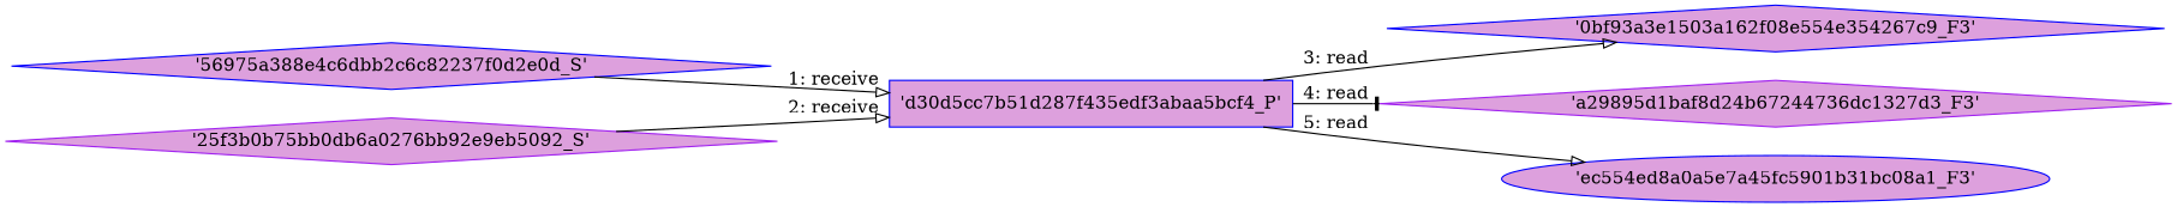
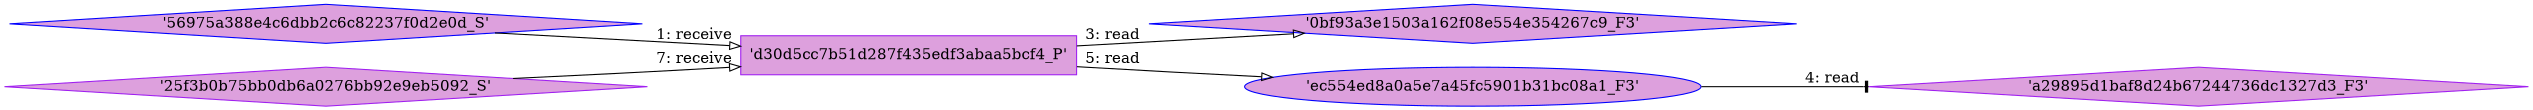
  digraph {
    engine=neato
    fixedsize=false
    fontsize=10
    nodesep=0.3
    rankdir=LR
    ranksep=0
    splines=true
    node [color=purple fillcolor=plum node_type=file shape=diamond style=filled]
    edge [arrowhead=onormal]
-   "'d30d5cc7b51d287f435edf3abaa5bcf4_P'" [color=blue node_type=Process shape=box]
+   "'d30d5cc7b51d287f435edf3abaa5bcf4_P'" [node_type=Process shape=box]
    "'0bf93a3e1503a162f08e554e354267c9_F3'" [color=blue]
    "'a29895d1baf8d24b67244736dc1327d3_F3'"
    "'ec554ed8a0a5e7a45fc5901b31bc08a1_F3'" [color=blue shape=ellipse]
    "'56975a388e4c6dbb2c6c82237f0d2e0d_S'" [color=blue node_type=Socket]
    "'25f3b0b75bb0db6a0276bb92e9eb5092_S'" [node_type=Socket]
    "'d30d5cc7b51d287f435edf3abaa5bcf4_P'" -> "'0bf93a3e1503a162f08e554e354267c9_F3'" [label="3: read"]
-   "'d30d5cc7b51d287f435edf3abaa5bcf4_P'" -> "'a29895d1baf8d24b67244736dc1327d3_F3'" [arrowhead=tee label="4: read"]
+   "'ec554ed8a0a5e7a45fc5901b31bc08a1_F3'" -> "'a29895d1baf8d24b67244736dc1327d3_F3'" [arrowhead=tee label="4: read"]
    "'d30d5cc7b51d287f435edf3abaa5bcf4_P'" -> "'ec554ed8a0a5e7a45fc5901b31bc08a1_F3'" [label="5: read"]
    "'56975a388e4c6dbb2c6c82237f0d2e0d_S'" -> "'d30d5cc7b51d287f435edf3abaa5bcf4_P'" [label="1: receive"]
-   "'25f3b0b75bb0db6a0276bb92e9eb5092_S'" -> "'d30d5cc7b51d287f435edf3abaa5bcf4_P'" [label="2: receive"]
+   "'25f3b0b75bb0db6a0276bb92e9eb5092_S'" -> "'d30d5cc7b51d287f435edf3abaa5bcf4_P'" [label="7: receive"]
  }
